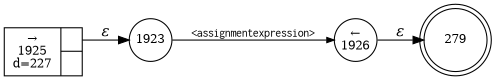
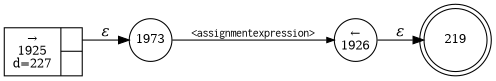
  digraph {
    rankdir=LR
    node [fixedsize=true fontsize=11 shape=circle peripheries=1]
    edge [fontname="Times-Italic"]
-   n1 [label=279 shape=doublecircle width=.6 peripheries=""]
-   n2 [label=1923 width=.55]
+   n1 [label=219 shape=doublecircle width=.6 peripheries=""]
+   n2 [label=1973 width=.55]
    n3 [label="&larr;\n1926" width=.55]
    n4 [fixedsize=false label="{&rarr;\n1925\nd=227|{<p0>|<p1>}}" shape=record]
    n2 -> n3 [arrowhead=normal arrowsize=.7 fontname=Courier fontsize=11 label="<assignmentexpression>"]
    n3 -> n1 [label="&epsilon;"]
    n4 -> n2 [label="&epsilon;" tailport=p0]
  }
